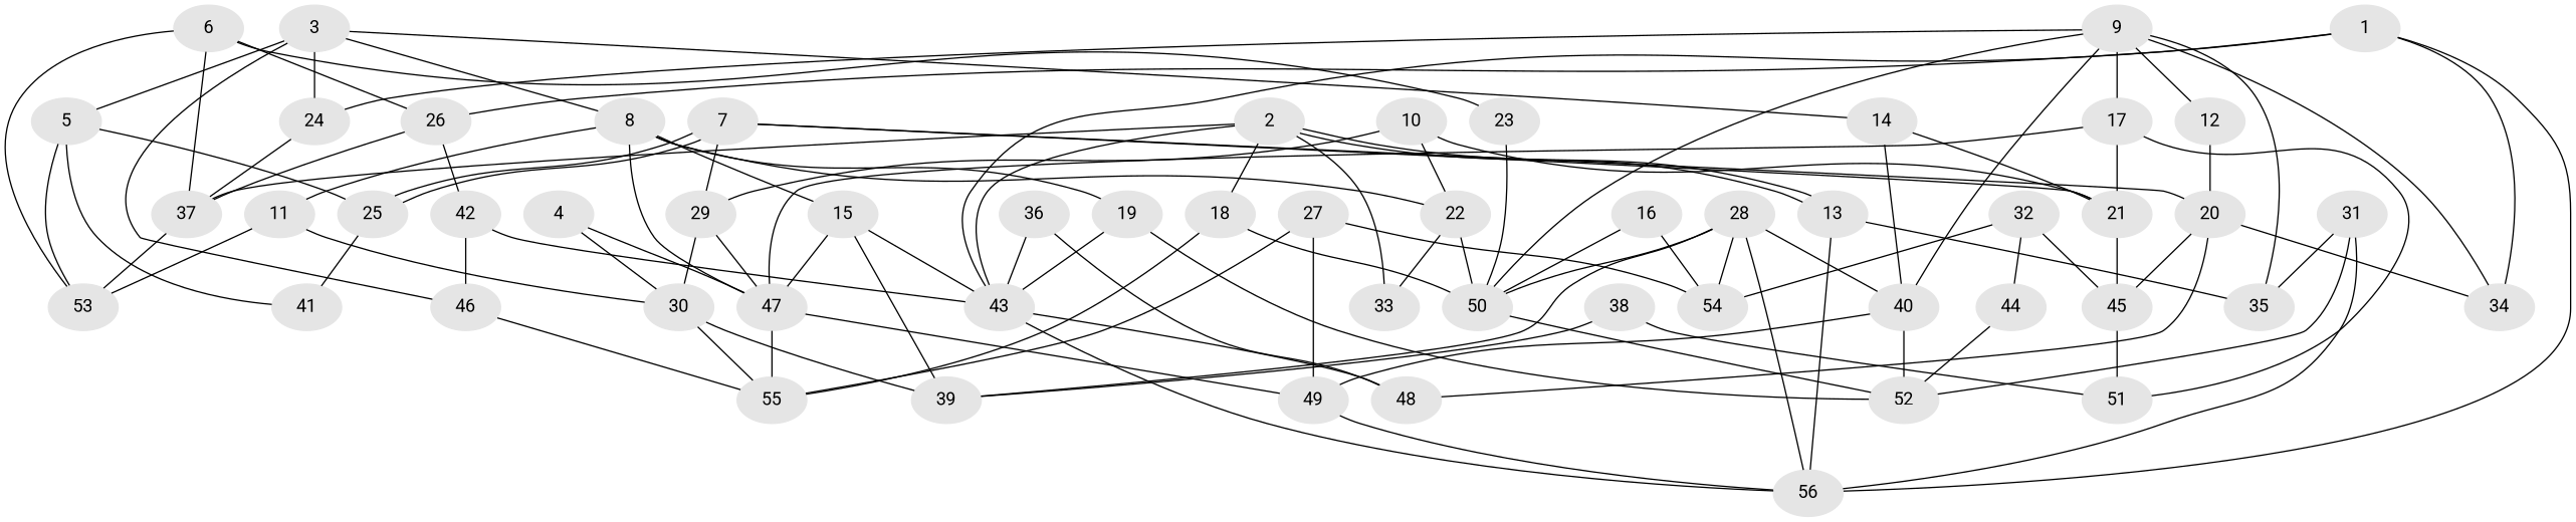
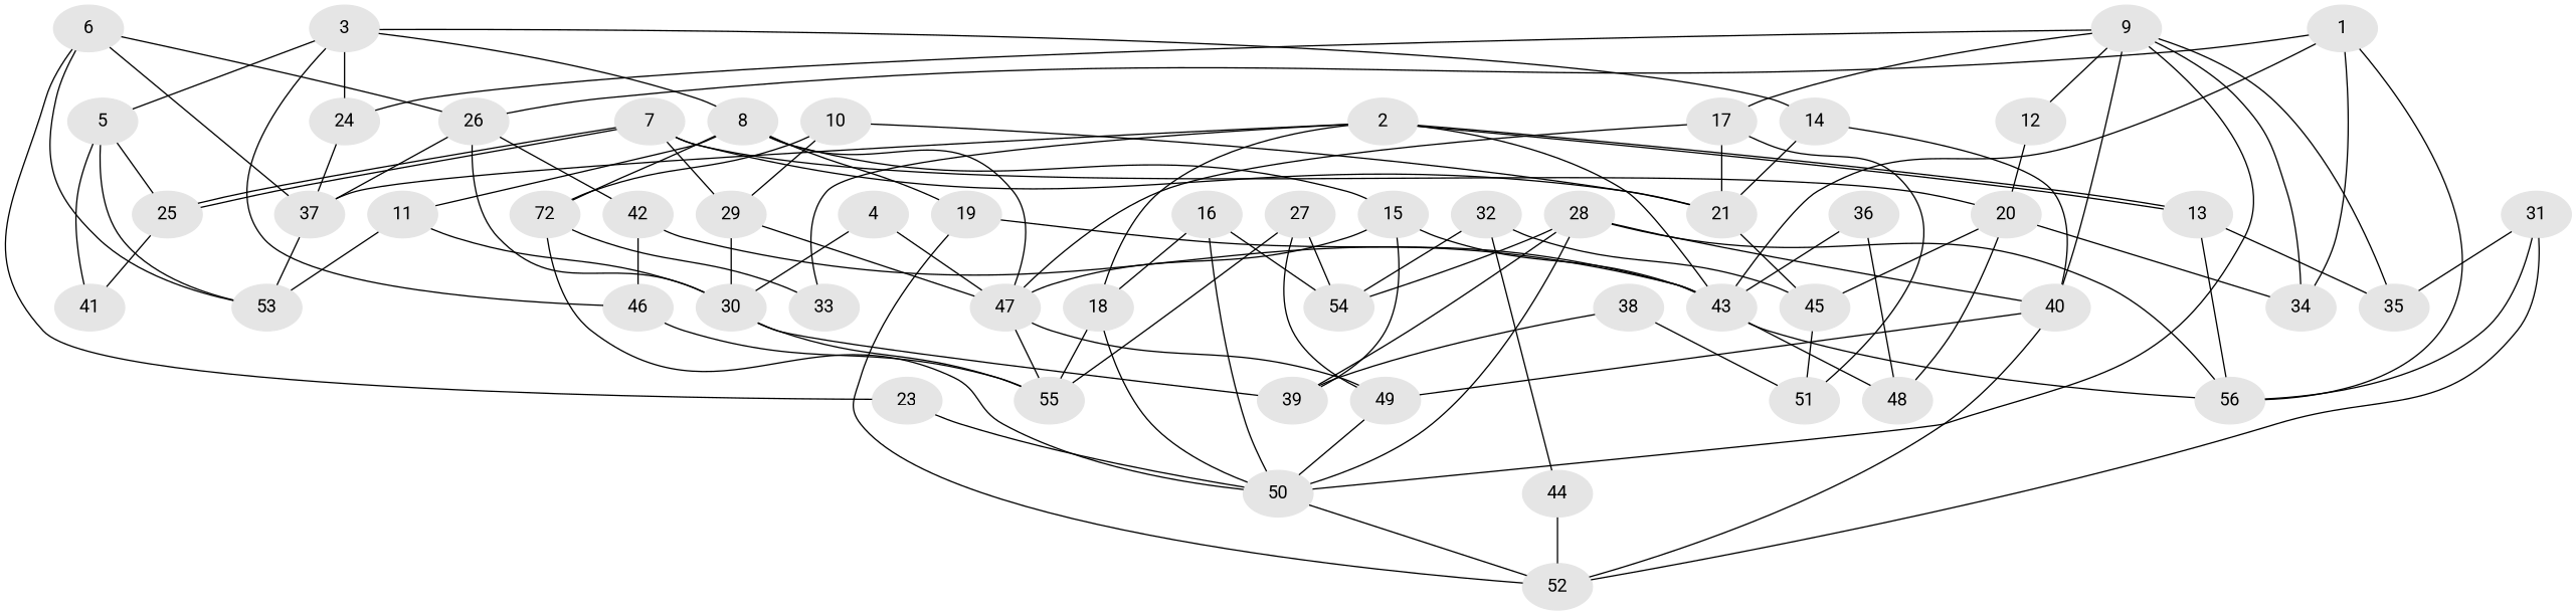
  graph {
    fontname=Roboto
    node [color=gray90 fontname=Roboto style=filled]
    edge [fontname=Roboto]
    1
    26
    34
    43
    56
-   22
+   22 [label=72]
    33
    50
    37
    30
    42
    48
    2
    13
    18
    35
    55
    53
    3
    5
    8
    14
    24
    46
    25
    41
    47
    11
    15
    19
    21
    40
    4
    39
    49
    6
    23
    7
    20
    29
    45
    52
    9
    12
    17
    51
    10
    16
    54
    27
    28
    31
    32
    44
    36
    38
    1 -- 26
    1 -- 34
    1 -- 43
    1 -- 56
    26 -- 37
+   26 -- 30
    26 -- 42
    43 -- 56
    43 -- 48
    22 -- 33
    22 -- 50
    50 -- 52
    37 -- 53
    30 -- 55
    30 -- 39
    42 -- 43
    42 -- 46
    2 -- 43
    2 -- 33
    2 -- 37
    2 -- 13
    2 -- 13
    2 -- 18
    13 -- 56
    13 -- 35
    18 -- 50
    18 -- 55
    3 -- 5
    3 -- 8
    3 -- 14
    3 -- 24
    3 -- 46
    5 -- 53
    5 -- 25
    5 -- 41
    8 -- 22
    8 -- 47
    8 -- 11
    8 -- 15
    8 -- 19
    14 -- 21
    14 -- 40
    24 -- 37
    46 -- 55
    25 -- 41
    47 -- 55
    47 -- 49
    11 -- 30
    11 -- 53
    15 -- 43
    15 -- 47
    15 -- 39
    19 -- 43
    19 -- 52
    21 -- 45
    40 -- 49
    40 -- 52
    4 -- 30
    4 -- 47
-   49 -- 56
+   49 -- 50
    6 -- 26
    6 -- 37
    6 -- 53
    6 -- 23
    23 -- 50
    7 -- 25
    7 -- 25
    7 -- 21
    7 -- 20
    7 -- 29
    20 -- 34
    20 -- 48
    20 -- 45
    29 -- 30
    29 -- 47
    45 -- 51
    9 -- 34
    9 -- 50
    9 -- 35
    9 -- 24
    9 -- 40
    9 -- 12
    9 -- 17
    12 -- 20
    17 -- 47
    17 -- 21
    17 -- 51
    10 -- 22
    10 -- 21
    10 -- 29
    16 -- 50
+   16 -- 18
    16 -- 54
    27 -- 55
    27 -- 49
    27 -- 54
    28 -- 56
    28 -- 50
    28 -- 40
    28 -- 39
    28 -- 54
    31 -- 56
    31 -- 35
    31 -- 52
    32 -- 45
    32 -- 54
    32 -- 44
    44 -- 52
    36 -- 43
    36 -- 48
    38 -- 39
    38 -- 51
  }
